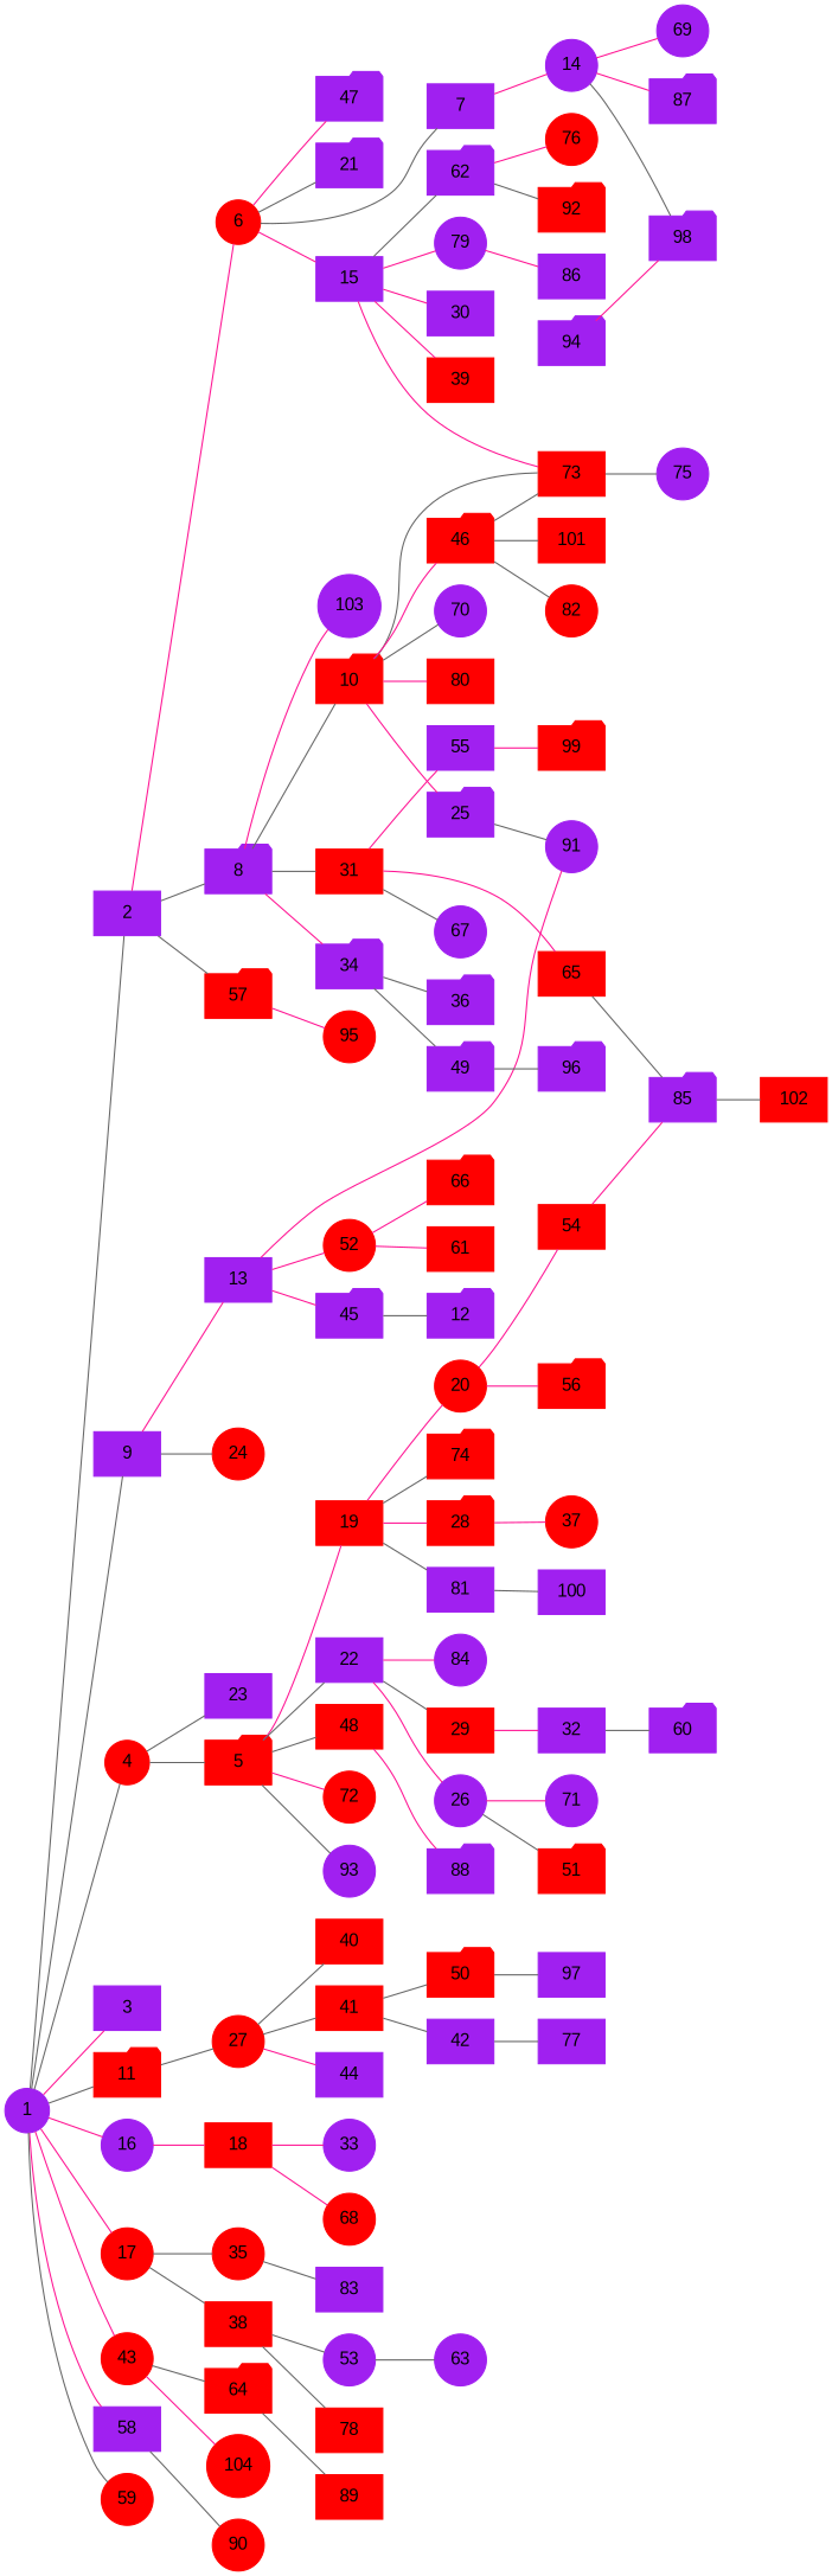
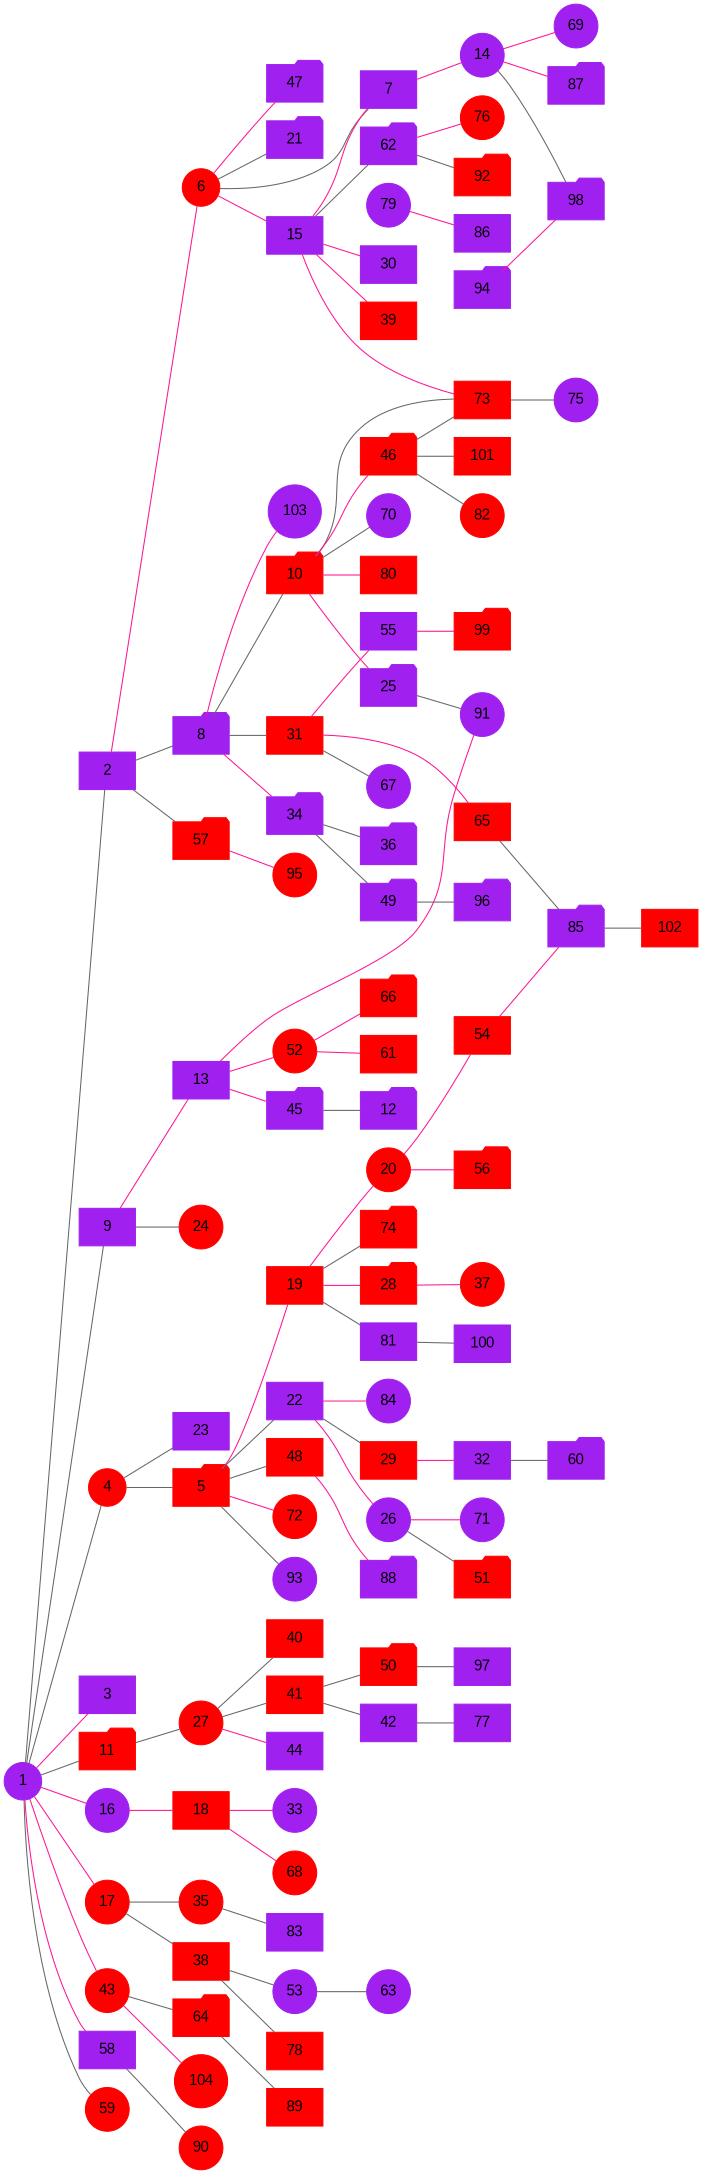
  graph {
    fontname="Liberation Sans"
    rankdir=LR
    node [color=purple fontname="Liberation Sans" shape=box style=filled]
    edge [color=gray40 fontname="Liberation Sans"]
    1 [shape=circle]
    2
    3
    4 [color=red shape=circle]
    9
    11 [color=red shape=folder]
    16 [shape=circle]
    17 [color=red shape=circle]
    43 [color=red shape=circle]
    58
    59 [color=red shape=circle]
    6 [color=red shape=circle]
    8 [shape=folder]
    57 [color=red shape=folder]
    5 [color=red shape=folder]
    23
    13
    24 [color=red shape=circle]
    27 [color=red shape=circle]
    18 [color=red]
    35 [color=red shape=circle]
    38 [color=red]
    64 [color=red shape=folder]
    104 [color=red shape=circle]
    90 [color=red shape=circle]
    7
    15
    21 [shape=folder]
    47 [shape=folder]
    10 [color=red shape=folder]
    31 [color=red]
    34 [shape=folder]
    103 [shape=circle]
    95 [color=red shape=circle]
    19 [color=red]
    22
    48 [color=red]
    72 [color=red shape=circle]
    93 [shape=circle]
    20 [color=red shape=circle]
    28 [color=red shape=folder]
    74 [color=red shape=folder]
    81
    26 [shape=circle]
    29 [color=red]
    84 [shape=circle]
    88 [shape=folder]
    14 [shape=circle]
    73 [color=red]
    30
    39 [color=red]
    62 [shape=folder]
    79 [shape=circle]
    69 [shape=circle]
    87 [shape=folder]
    98 [shape=folder]
    25 [shape=folder]
    46 [color=red shape=folder]
    70 [shape=circle]
    80 [color=red]
    55
    65 [color=red]
    67 [shape=circle]
    36 [shape=folder]
    49 [shape=folder]
    12 [shape=folder]
    45 [shape=folder]
    52 [color=red shape=circle]
    91 [shape=circle]
    82 [color=red shape=circle]
    101 [color=red]
    75 [shape=circle]
    40 [color=red]
    41 [color=red]
    44
    61 [color=red]
    66 [color=red shape=folder]
    94 [shape=folder]
    76 [color=red shape=circle]
    92 [color=red shape=folder]
    86
    33 [shape=circle]
    68 [color=red shape=circle]
    83
    53 [shape=circle]
    78 [color=red]
    54 [color=red]
    56 [color=red shape=folder]
    37 [color=red shape=circle]
    100
    85 [shape=folder]
    51 [color=red shape=folder]
    71 [shape=circle]
    32
    42
    50 [color=red shape=folder]
    60 [shape=folder]
    99 [color=red shape=folder]
    96 [shape=folder]
    63 [shape=circle]
    77
    97
    89 [color=red]
    102 [color=red]
    1 -- 2
    1 -- 3 [color=deeppink]
    1 -- 4
    1 -- 9
    1 -- 11
    1 -- 16 [color=deeppink]
    1 -- 17 [color=deeppink]
    1 -- 43 [color=deeppink]
    1 -- 58 [color=deeppink]
    1 -- 59
    2 -- 6 [color=deeppink]
    2 -- 8
    2 -- 57
    4 -- 5
    4 -- 23
    9 -- 13 [color=deeppink]
    9 -- 24
    11 -- 27
    16 -- 18 [color=deeppink]
    17 -- 35
    17 -- 38
    43 -- 64
    43 -- 104 [color=deeppink]
    58 -- 90
    6 -- 7
    6 -- 15 [color=deeppink]
    6 -- 21
    6 -- 47 [color=deeppink]
    8 -- 10
    8 -- 31
    8 -- 34 [color=deeppink]
    8 -- 103 [color=deeppink]
    57 -- 95 [color=deeppink]
    5 -- 19 [color=deeppink]
    5 -- 22
    5 -- 48
    5 -- 72 [color=deeppink]
    5 -- 93
    13 -- 45 [color=deeppink]
    13 -- 52 [color=deeppink]
    13 -- 91 [color=deeppink]
    27 -- 40
    27 -- 41
    27 -- 44 [color=deeppink]
    18 -- 33 [color=deeppink]
    18 -- 68 [color=deeppink]
    35 -- 83
    38 -- 53
    38 -- 78
    64 -- 89
    7 -- 14 [color=deeppink]
    15 -- 73 [color=deeppink]
    15 -- 30 [color=deeppink]
    15 -- 39 [color=deeppink]
    15 -- 62
-   15 -- 79 [color=deeppink]
+   15 -- 7 [color=deeppink]
    10 -- 73
    10 -- 25 [color=deeppink]
    10 -- 46 [color=deeppink]
    10 -- 70
    10 -- 80 [color=deeppink]
    31 -- 55 [color=deeppink]
    31 -- 65 [color=deeppink]
    31 -- 67
    34 -- 36
    34 -- 49
    19 -- 20 [color=deeppink]
    19 -- 28 [color=deeppink]
    19 -- 74
    19 -- 81
    22 -- 26 [color=deeppink]
    22 -- 29
    22 -- 84 [color=deeppink]
    48 -- 88 [color=deeppink]
    20 -- 54 [color=deeppink]
    20 -- 56 [color=deeppink]
    28 -- 37 [color=deeppink]
    81 -- 100
    26 -- 51
    26 -- 71 [color=deeppink]
    29 -- 32 [color=deeppink]
    14 -- 69 [color=deeppink]
    14 -- 87 [color=deeppink]
    14 -- 98
    73 -- 75
    62 -- 76 [color=deeppink]
    62 -- 92
    79 -- 86 [color=deeppink]
    25 -- 91
    46 -- 73
    46 -- 82
    46 -- 101
    55 -- 99 [color=deeppink]
    65 -- 85
    49 -- 96
    45 -- 12
    52 -- 61 [color=deeppink]
    52 -- 66 [color=deeppink]
    41 -- 42
    41 -- 50
    94 -- 98 [color=deeppink]
    53 -- 63
    54 -- 85 [color=deeppink]
    85 -- 102
    32 -- 60
    42 -- 77
    50 -- 97
  }
